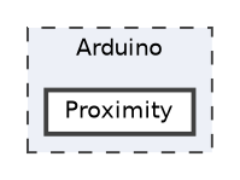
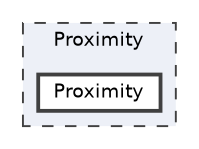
  digraph {
    compound=true
    n1 [color=grey25 fillcolor=white fontname=Helvetica fontsize=10 height=0.2 label=Proximity shape=box style="filled,bold" width=0.4]
    subgraph cluster_1 {
      bgcolor="#edf0f7"
      fontname=Helvetica
      fontsize=10
-     label=Arduino
+     label=Proximity
      pencolor=grey25
      style="filled,dashed"
      n1
    }
  }
